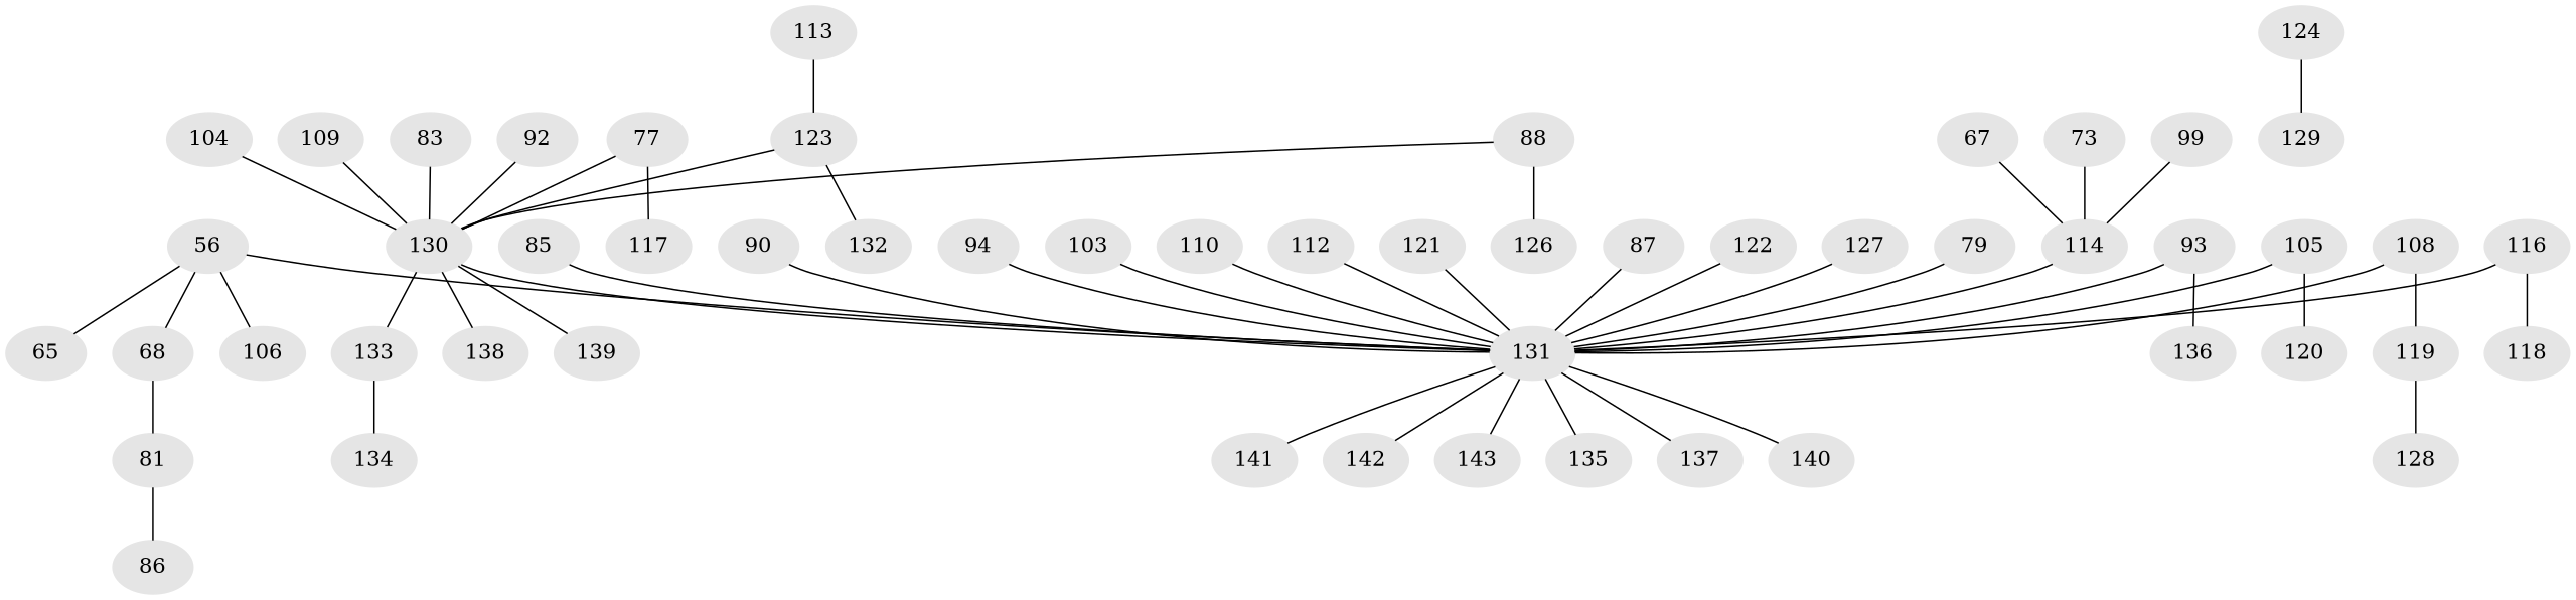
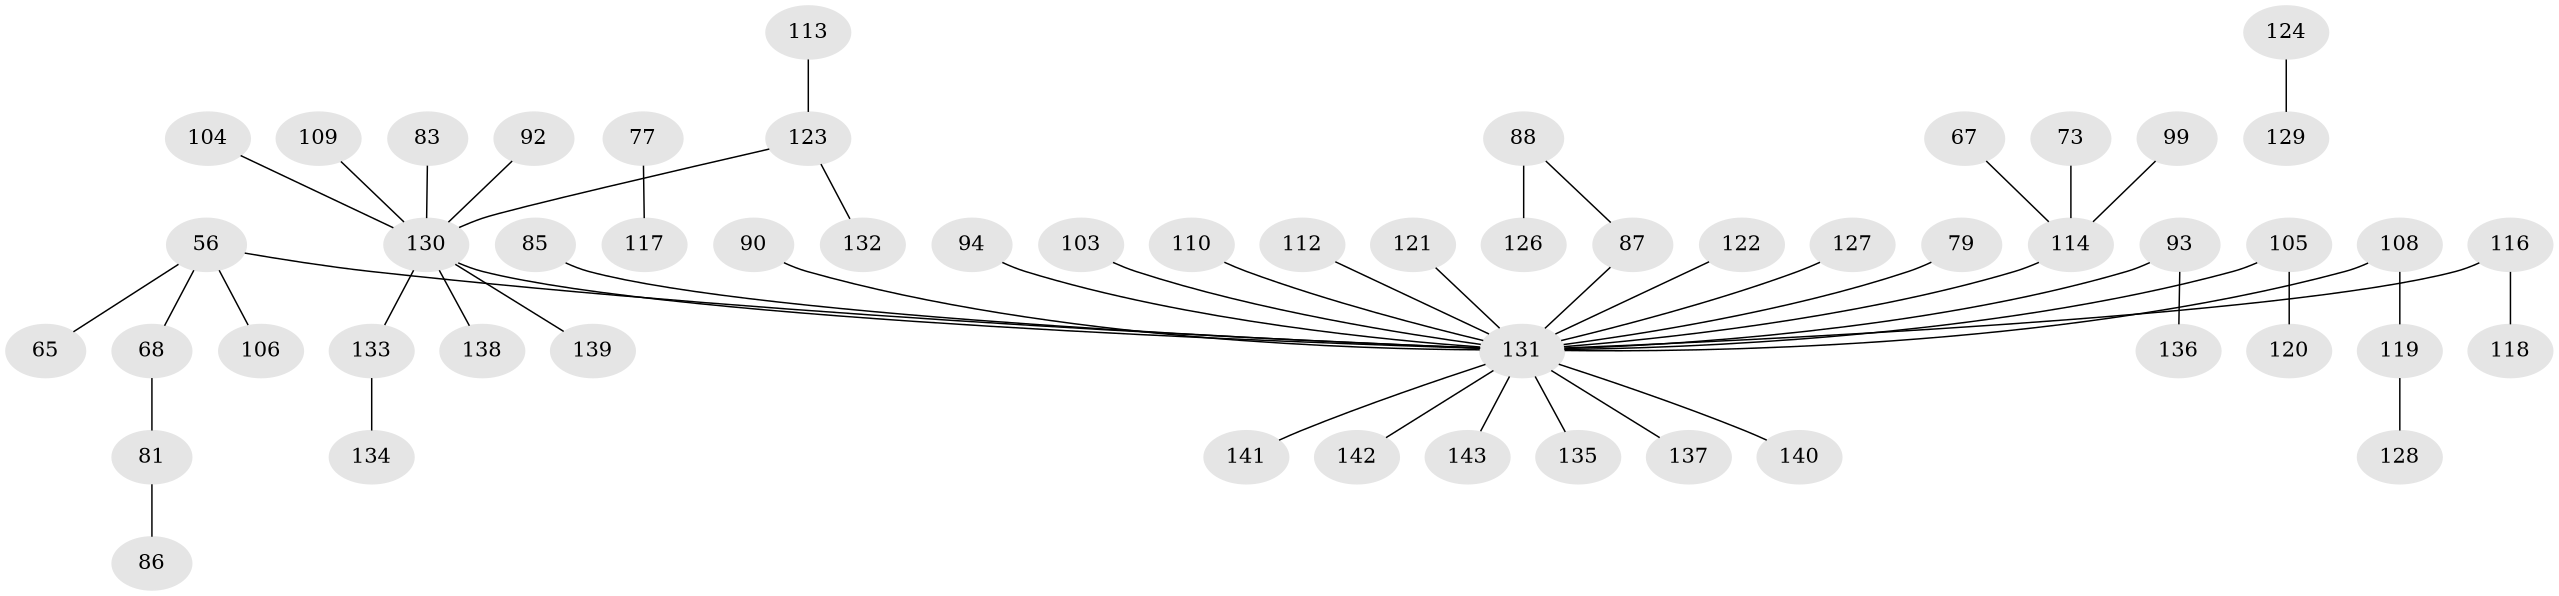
  graph {
    node [color=gray90 style=filled]
    56 [super="+54"]
    65
    68
    106
    131 [super="+12+16+19+30+33+70+43+84+52+69+89+102+71+64+97+75"]
    81
    135
    137
    140
    141
    142
    143
    114 [super="+49"]
    67
    86
    73
    n17 [label=79]
    77
    117
    130 [super="+36+37+46+107"]
    133 [super="+100"]
    138
    139
    83
    85
    87
    88
    126
    90
    92
    93
    136
    94
    99
    103
    104
    105
    120
    108
    119
    128
    109
    110
    112
    123 [super="+101+111"]
    132
    113
    116
    118
    121
    122
    129 [super="+115"]
    124
    127
    134
    56 -- 65
    56 -- 68
    56 -- 106
    56 -- 131
    68 -- 81
    131 -- 135
    131 -- 137
    131 -- 140
    131 -- 141
    131 -- 142
    131 -- 143
    81 -- 86
    114 -- 131
    67 -- 114
    73 -- 114
    n17 -- 131
    77 -- 117
-   77 -- 130
    130 -- 131
    130 -- 133
    130 -- 138
    130 -- 139
    133 -- 134
    83 -- 130
    85 -- 131
    87 -- 131
-   88 -- 130
+   88 -- 87
    88 -- 126
    90 -- 131
    92 -- 130
    93 -- 131
    93 -- 136
    94 -- 131
    99 -- 114
    103 -- 131
    104 -- 130
    105 -- 131
    105 -- 120
    108 -- 131
    108 -- 119
    119 -- 128
    109 -- 130
    110 -- 131
    112 -- 131
    123 -- 130
    123 -- 132
    113 -- 123
    116 -- 131
    116 -- 118
    121 -- 131
    122 -- 131
    124 -- 129
    127 -- 131
  }
